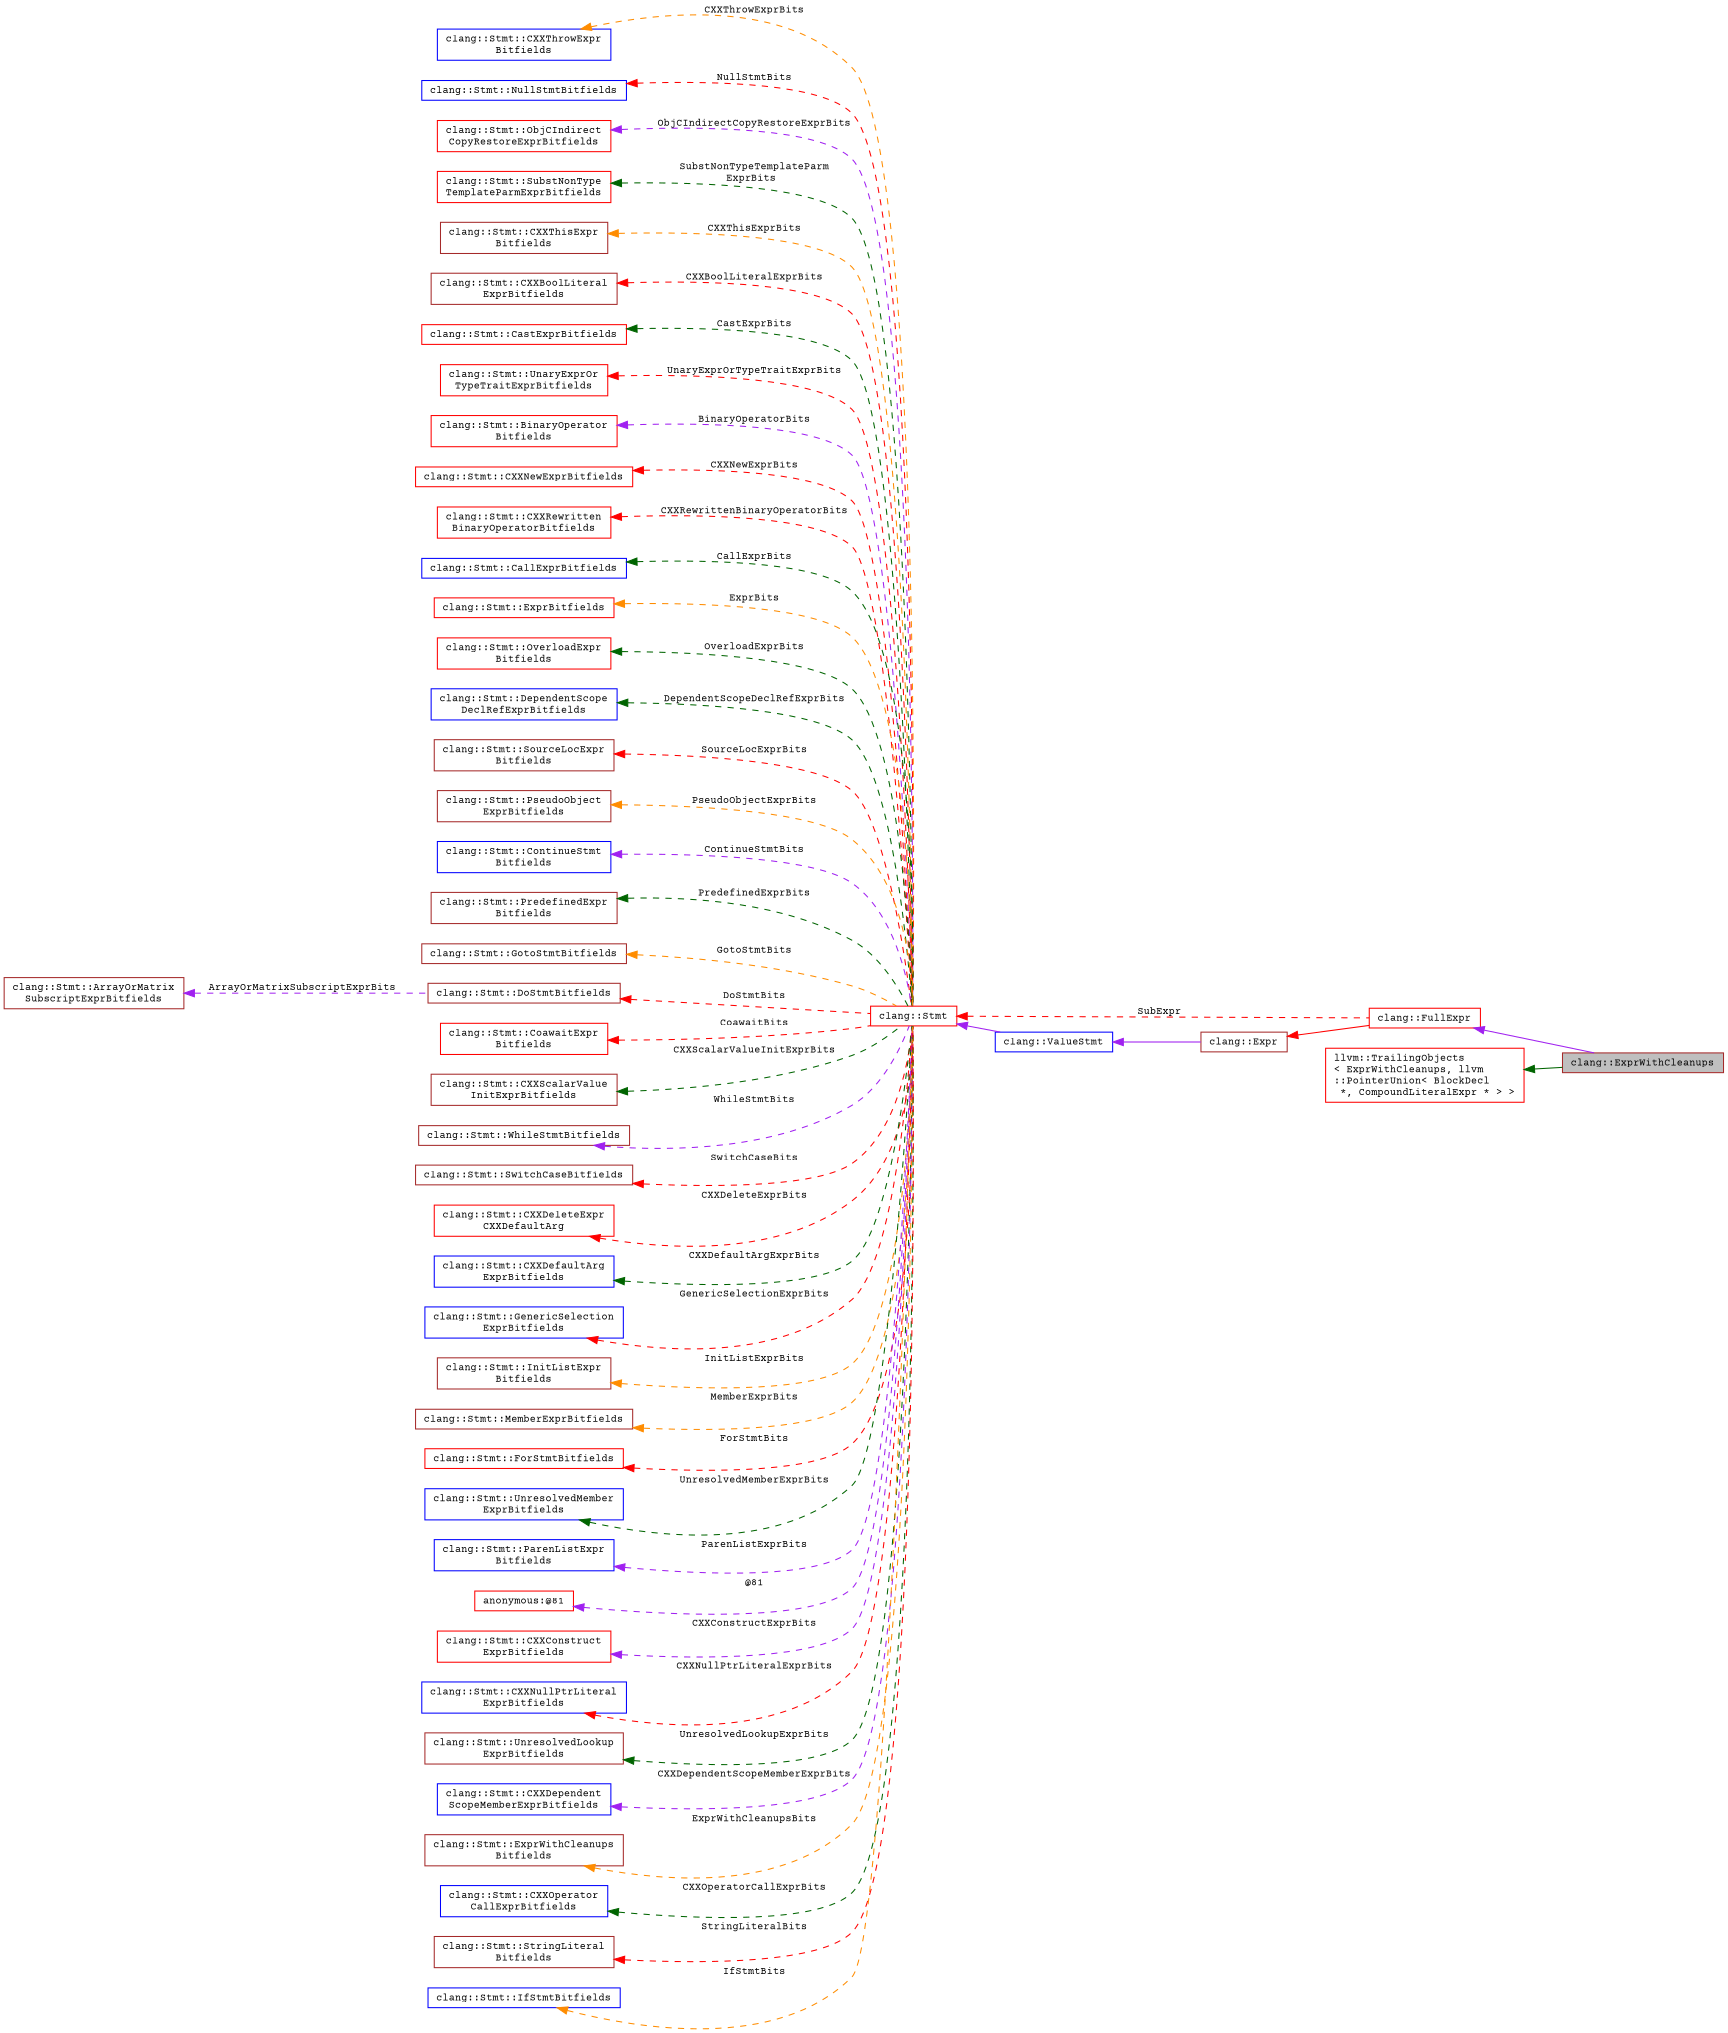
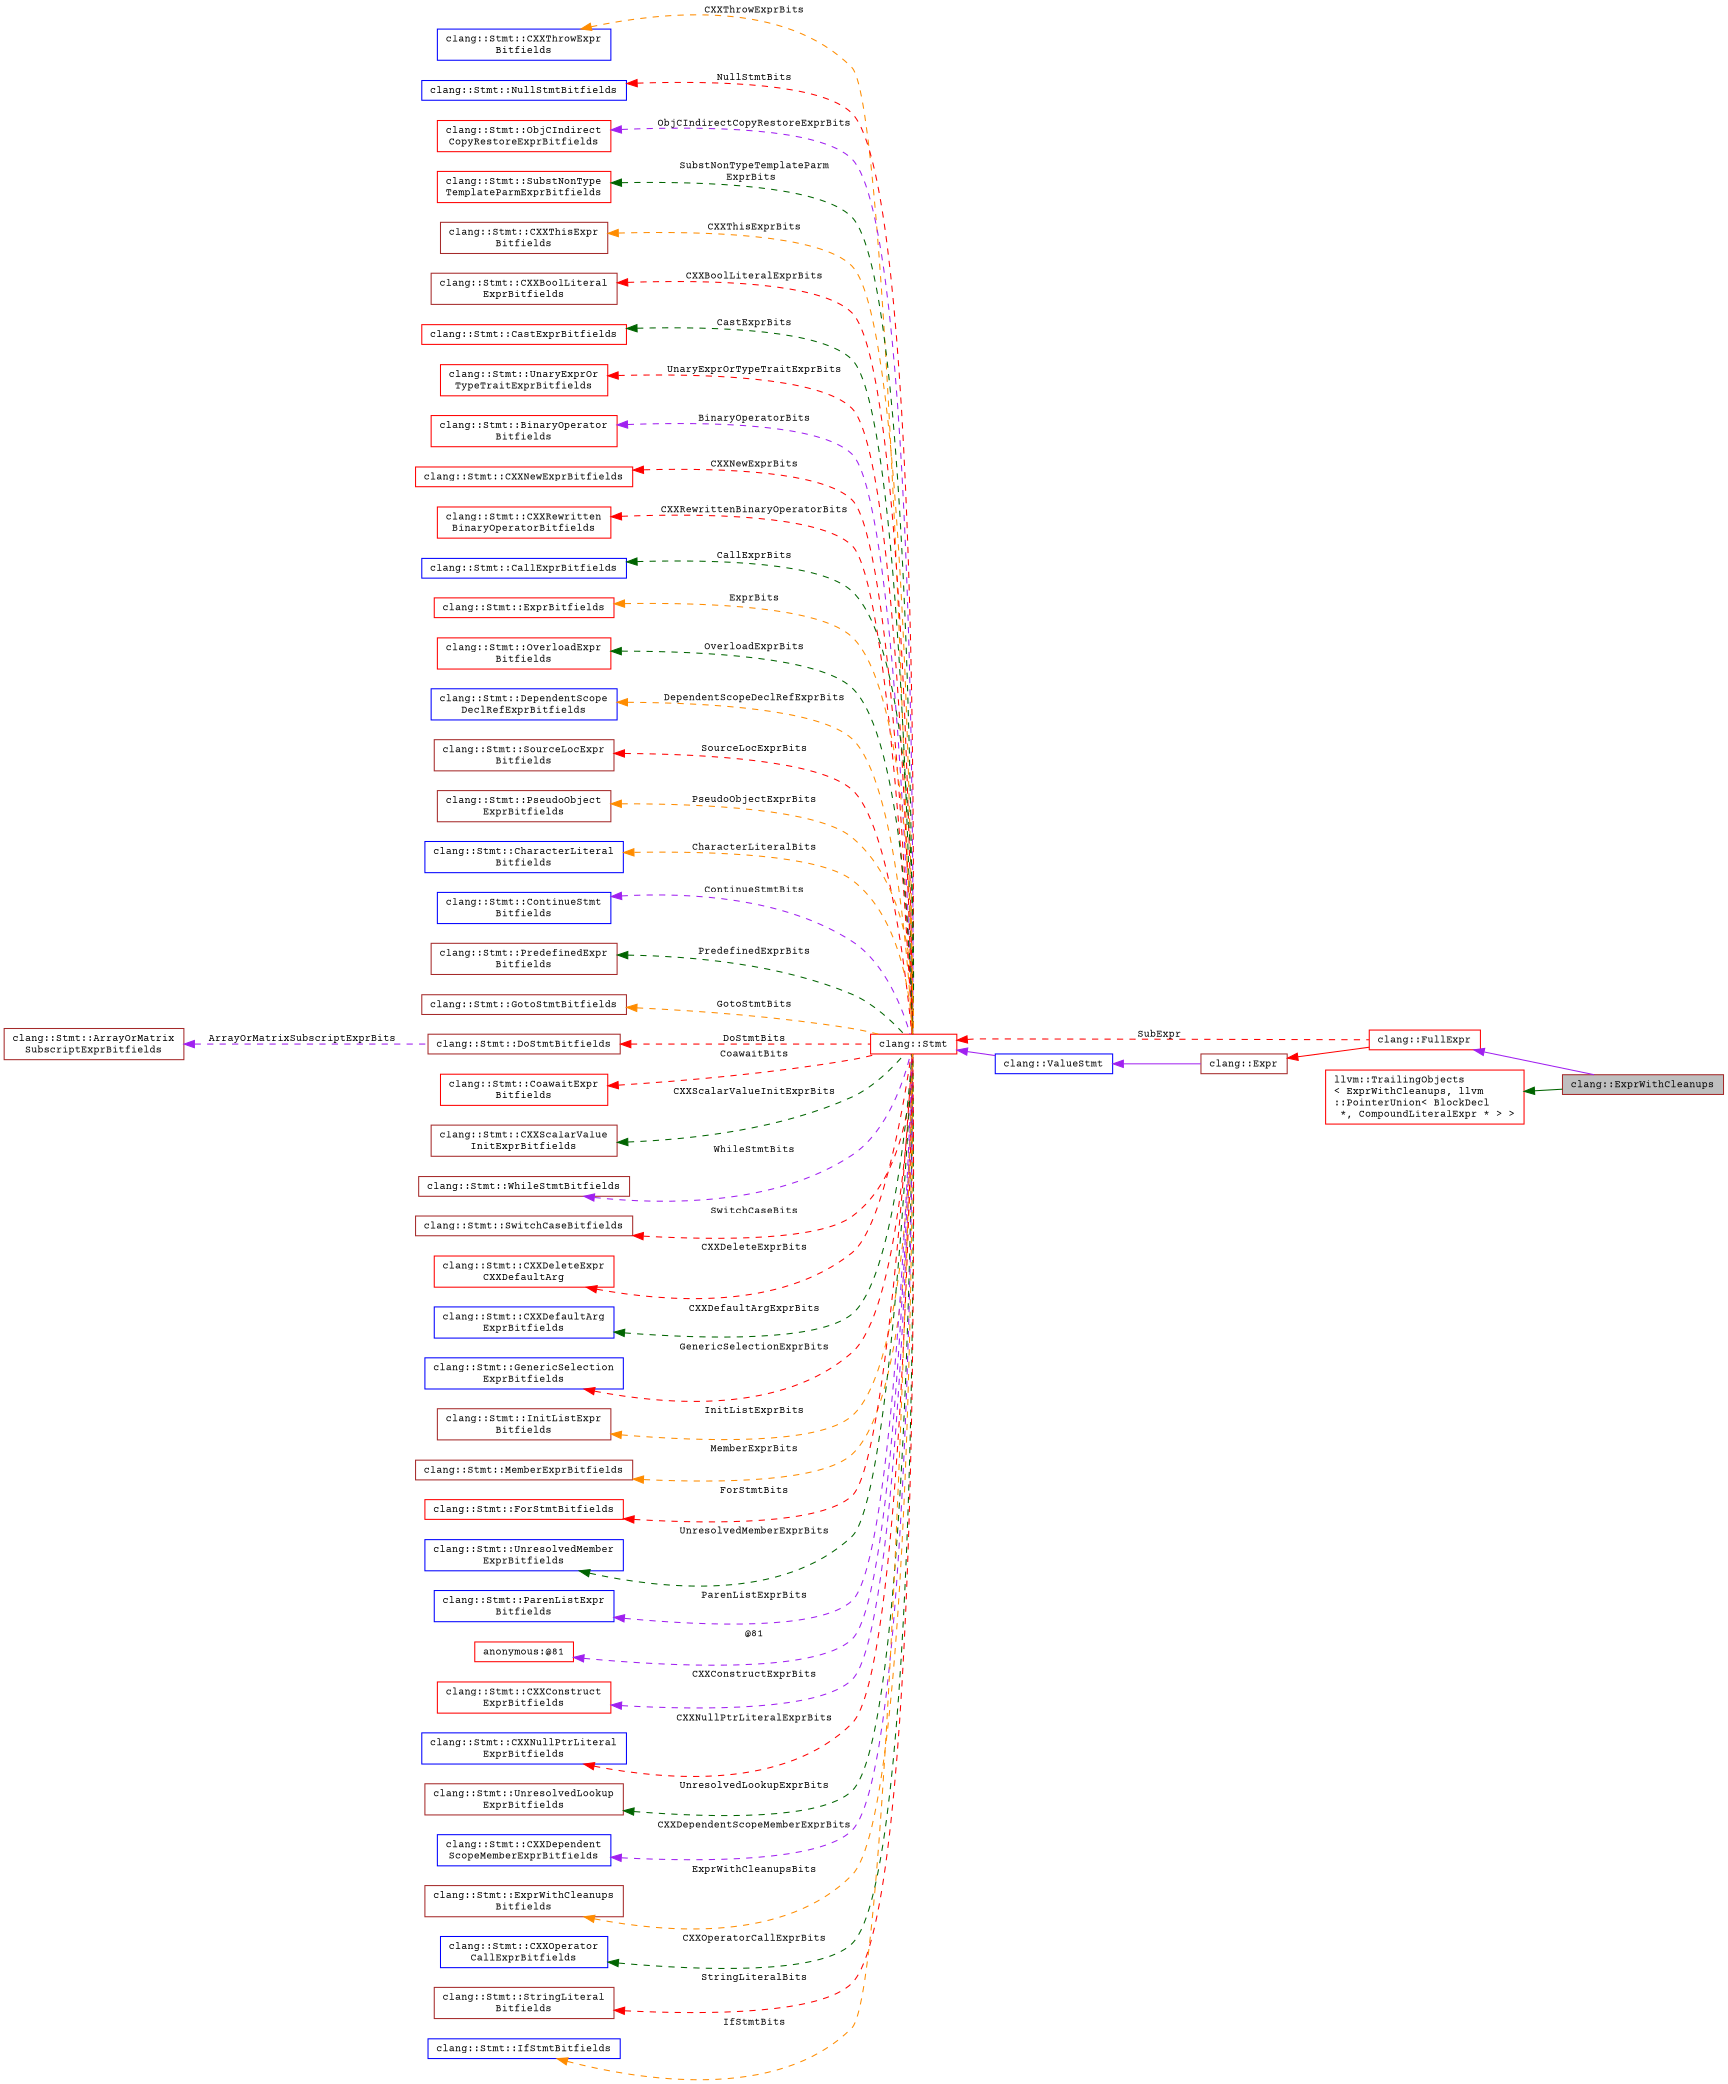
  digraph {
    fontname="Courier Prime"
    rankdir=LR
    node [color=brown fontname="Courier Prime" fontsize=10 shape=record]
    edge [color=red dir=back fontname="Courier Prime" fontsize=10 labelfontname=Helvetica labelfontsize=10 style=dashed]
    n1 [fillcolor=grey75 fontcolor=black height=0.2 label="clang::ExprWithCleanups" style=filled width=0.4]
    n2 [color=red height=0.2 label="clang::FullExpr" width=0.4]
    n3 [height=0.2 label="clang::Expr" width=0.4]
    n4 [color=blue height=0.2 label="clang::ValueStmt" width=0.4]
    n5 [color=red height=0.2 label="clang::Stmt" width=0.4]
    n6 [color=blue height=0.2 label="clang::Stmt::CXXThrowExpr\lBitfields" width=0.4]
    n7 [color=blue height=0.2 label="clang::Stmt::NullStmtBitfields" width=0.4]
    n8 [color=red height=0.2 label="clang::Stmt::ObjCIndirect\lCopyRestoreExprBitfields" width=0.4]
    n9 [color=red height=0.2 label="clang::Stmt::SubstNonType\lTemplateParmExprBitfields" width=0.4]
    n10 [height=0.2 label="clang::Stmt::CXXThisExpr\lBitfields" width=0.4]
    n11 [height=0.2 label="clang::Stmt::CXXBoolLiteral\lExprBitfields" width=0.4]
    n12 [color=red height=0.2 label="clang::Stmt::CastExprBitfields" width=0.4]
    n13 [color=red height=0.2 label="clang::Stmt::UnaryExprOr\lTypeTraitExprBitfields" width=0.4]
    n14 [color=red height=0.2 label="clang::Stmt::BinaryOperator\lBitfields" width=0.4]
    n15 [color=red height=0.2 label="clang::Stmt::CXXNewExprBitfields" width=0.4]
    n16 [color=red height=0.2 label="clang::Stmt::CXXRewritten\lBinaryOperatorBitfields" width=0.4]
    n17 [color=blue height=0.2 label="clang::Stmt::CallExprBitfields" width=0.4]
    n18 [color=red height=0.2 label="clang::Stmt::ExprBitfields" width=0.4]
    n19 [color=red height=0.2 label="clang::Stmt::OverloadExpr\lBitfields" width=0.4]
    n20 [color=blue height=0.2 label="clang::Stmt::DependentScope\lDeclRefExprBitfields" width=0.4]
    n21 [height=0.2 label="clang::Stmt::SourceLocExpr\lBitfields" width=0.4]
    n22 [height=0.2 label="clang::Stmt::PseudoObject\lExprBitfields" width=0.4]
+   n23 [color=blue height=0.2 label="clang::Stmt::CharacterLiteral\lBitfields" width=0.4]
    n24 [color=blue height=0.2 label="clang::Stmt::ContinueStmt\lBitfields" width=0.4]
    n25 [height=0.2 label="clang::Stmt::PredefinedExpr\lBitfields" width=0.4]
    n26 [height=0.2 label="clang::Stmt::GotoStmtBitfields" width=0.4]
    n27 [height=0.2 label="clang::Stmt::DoStmtBitfields" width=0.4]
    n28 [color=red height=0.2 label="clang::Stmt::CoawaitExpr\lBitfields" width=0.4]
    n29 [height=0.2 label="clang::Stmt::CXXScalarValue\lInitExprBitfields" width=0.4]
    n30 [height=0.2 label="clang::Stmt::WhileStmtBitfields" width=0.4]
    n31 [height=0.2 label="clang::Stmt::SwitchCaseBitfields" width=0.4]
    n32 [color=red height=0.2 label="clang::Stmt::CXXDeleteExpr\lCXXDefaultArg" width=0.4]
    n33 [color=blue height=0.2 label="clang::Stmt::CXXDefaultArg\lExprBitfields" width=0.4]
    n34 [color=blue height=0.2 label="clang::Stmt::GenericSelection\lExprBitfields" width=0.4]
    n35 [height=0.2 label="clang::Stmt::InitListExpr\lBitfields" width=0.4]
    n36 [height=0.2 label="clang::Stmt::MemberExprBitfields" width=0.4]
    n37 [height=0.2 label="clang::Stmt::ArrayOrMatrix\lSubscriptExprBitfields" width=0.4]
    n38 [color=red height=0.2 label="clang::Stmt::ForStmtBitfields" width=0.4]
    n39 [color=blue height=0.2 label="clang::Stmt::UnresolvedMember\lExprBitfields" width=0.4]
    n40 [color=blue height=0.2 label="clang::Stmt::ParenListExpr\lBitfields" width=0.4]
    n41 [color=red height=0.2 label="anonymous:@81" width=0.4]
    n42 [color=red height=0.2 label="clang::Stmt::CXXConstruct\lExprBitfields" width=0.4]
    n43 [color=blue height=0.2 label="clang::Stmt::CXXNullPtrLiteral\lExprBitfields" width=0.4]
    n44 [height=0.2 label="clang::Stmt::UnresolvedLookup\lExprBitfields" width=0.4]
    n45 [color=blue height=0.2 label="clang::Stmt::CXXDependent\lScopeMemberExprBitfields" width=0.4]
    n46 [height=0.2 label="clang::Stmt::ExprWithCleanups\lBitfields" width=0.4]
    n47 [color=blue height=0.2 label="clang::Stmt::CXXOperator\lCallExprBitfields" width=0.4]
    n48 [height=0.2 label="clang::Stmt::StringLiteral\lBitfields" width=0.4]
    n49 [color=blue height=0.2 label="clang::Stmt::IfStmtBitfields" width=0.4]
    n50 [color=red height=0.2 label="llvm::TrailingObjects\l\< ExprWithCleanups, llvm\l::PointerUnion\< BlockDecl\l *, CompoundLiteralExpr * \> \>" width=0.4]
    n2 -> n1 [color=purple style=solid]
    n3 -> n2 [style=solid]
    n4 -> n3 [color=purple style=solid]
    n5 -> n2 [label=" SubExpr"]
    n5 -> n4 [color=purple style=solid]
    n6 -> n5 [color=darkorange label=" CXXThrowExprBits"]
    n7 -> n5 [label=" NullStmtBits"]
    n8 -> n5 [color=purple label=" ObjCIndirectCopyRestoreExprBits"]
    n9 -> n5 [color=darkgreen label=" SubstNonTypeTemplateParm\lExprBits"]
    n10 -> n5 [color=darkorange label=" CXXThisExprBits"]
    n11 -> n5 [label=" CXXBoolLiteralExprBits"]
    n12 -> n5 [color=darkgreen label=" CastExprBits"]
    n13 -> n5 [label=" UnaryExprOrTypeTraitExprBits"]
    n14 -> n5 [color=purple label=" BinaryOperatorBits"]
    n15 -> n5 [label=" CXXNewExprBits"]
    n16 -> n5 [label=" CXXRewrittenBinaryOperatorBits"]
    n17 -> n5 [color=darkgreen label=" CallExprBits"]
    n18 -> n5 [color=darkorange label=" ExprBits"]
    n19 -> n5 [color=darkgreen label=" OverloadExprBits"]
-   n20 -> n5 [color=darkgreen label=" DependentScopeDeclRefExprBits"]
+   n20 -> n5 [color=darkorange label=" DependentScopeDeclRefExprBits"]
    n21 -> n5 [label=" SourceLocExprBits"]
    n22 -> n5 [color=darkorange label=" PseudoObjectExprBits"]
+   n23 -> n5 [color=darkorange label=" CharacterLiteralBits"]
    n24 -> n5 [color=purple label=" ContinueStmtBits"]
    n25 -> n5 [color=darkgreen label=" PredefinedExprBits"]
    n26 -> n5 [color=darkorange label=" GotoStmtBits"]
    n27 -> n5 [label=" DoStmtBits"]
    n28 -> n5 [label=" CoawaitBits"]
    n29 -> n5 [color=darkgreen label=" CXXScalarValueInitExprBits"]
    n30 -> n5 [color=purple label=" WhileStmtBits"]
    n31 -> n5 [label=" SwitchCaseBits"]
    n32 -> n5 [label=" CXXDeleteExprBits"]
    n33 -> n5 [color=darkgreen label=" CXXDefaultArgExprBits"]
    n34 -> n5 [label=" GenericSelectionExprBits"]
    n35 -> n5 [color=darkorange label=" InitListExprBits"]
    n36 -> n5 [color=darkorange label=" MemberExprBits"]
    n37 -> n27 [color=purple label=" ArrayOrMatrixSubscriptExprBits"]
    n38 -> n5 [label=" ForStmtBits"]
    n39 -> n5 [color=darkgreen label=" UnresolvedMemberExprBits"]
    n40 -> n5 [color=purple label=" ParenListExprBits"]
    n41 -> n5 [color=purple label=" @81"]
    n42 -> n5 [color=purple label=" CXXConstructExprBits"]
    n43 -> n5 [label=" CXXNullPtrLiteralExprBits"]
    n44 -> n5 [color=darkgreen label=" UnresolvedLookupExprBits"]
    n45 -> n5 [color=purple label=" CXXDependentScopeMemberExprBits"]
    n46 -> n5 [color=darkorange label=" ExprWithCleanupsBits"]
    n47 -> n5 [color=darkgreen label=" CXXOperatorCallExprBits"]
    n48 -> n5 [label=" StringLiteralBits"]
    n49 -> n5 [color=darkorange label=" IfStmtBits"]
    n50 -> n1 [color=darkgreen style=solid]
  }
